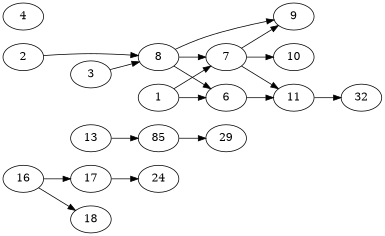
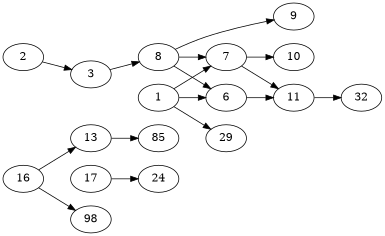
  digraph {
    rankdir=LR
    node [alpha=0.16]
    1 [alpha=0.04 expect_size=41425920]
    6 [alpha=0.10 expect_size=24138752]
    7 [alpha=0.09 expect_size=37370880]
    11 [expect_size=31815680]
    9 [alpha=0.06 expect_size=15882240]
    10 [alpha=0.15 expect_size=28973056]
    n7 [alpha=0.10 expect_size=41756672 label=32]
    2 [alpha=0.13 expect_size=30196736]
    8 [expect_size=16832512]
    3 [alpha=0.02 expect_size=28142592]
-   4 [expect_size=22299648]
    13 [alpha=0.15 expect_size=24846336]
    n13 [alpha=0.15 expect_size=19107840 label=85]
    n14 [alpha=0.13 expect_size=15494144 label=29]
    16 [alpha=0.18 expect_size=26730496]
    17 [alpha=0.05 expect_size=49658880]
-   18 [alpha=0.06 expect_size=24147968]
+   18 [alpha=0.06 expect_size=24147968 label=98]
    n18 [alpha=0.03 expect_size=29984768 label=24]
    1 -> 6
    1 -> 7
    6 -> 11
    7 -> 11
-   7 -> 9
    7 -> 10
    11 -> n7
-   2 -> 8
+   2 -> 3
    8 -> 6
    8 -> 7
    8 -> 9
    3 -> 8
    13 -> n13
-   n13 -> n14
-   16 -> 17
+   1 -> n14
+   16 -> 13
    16 -> 18
    17 -> n18
  }
